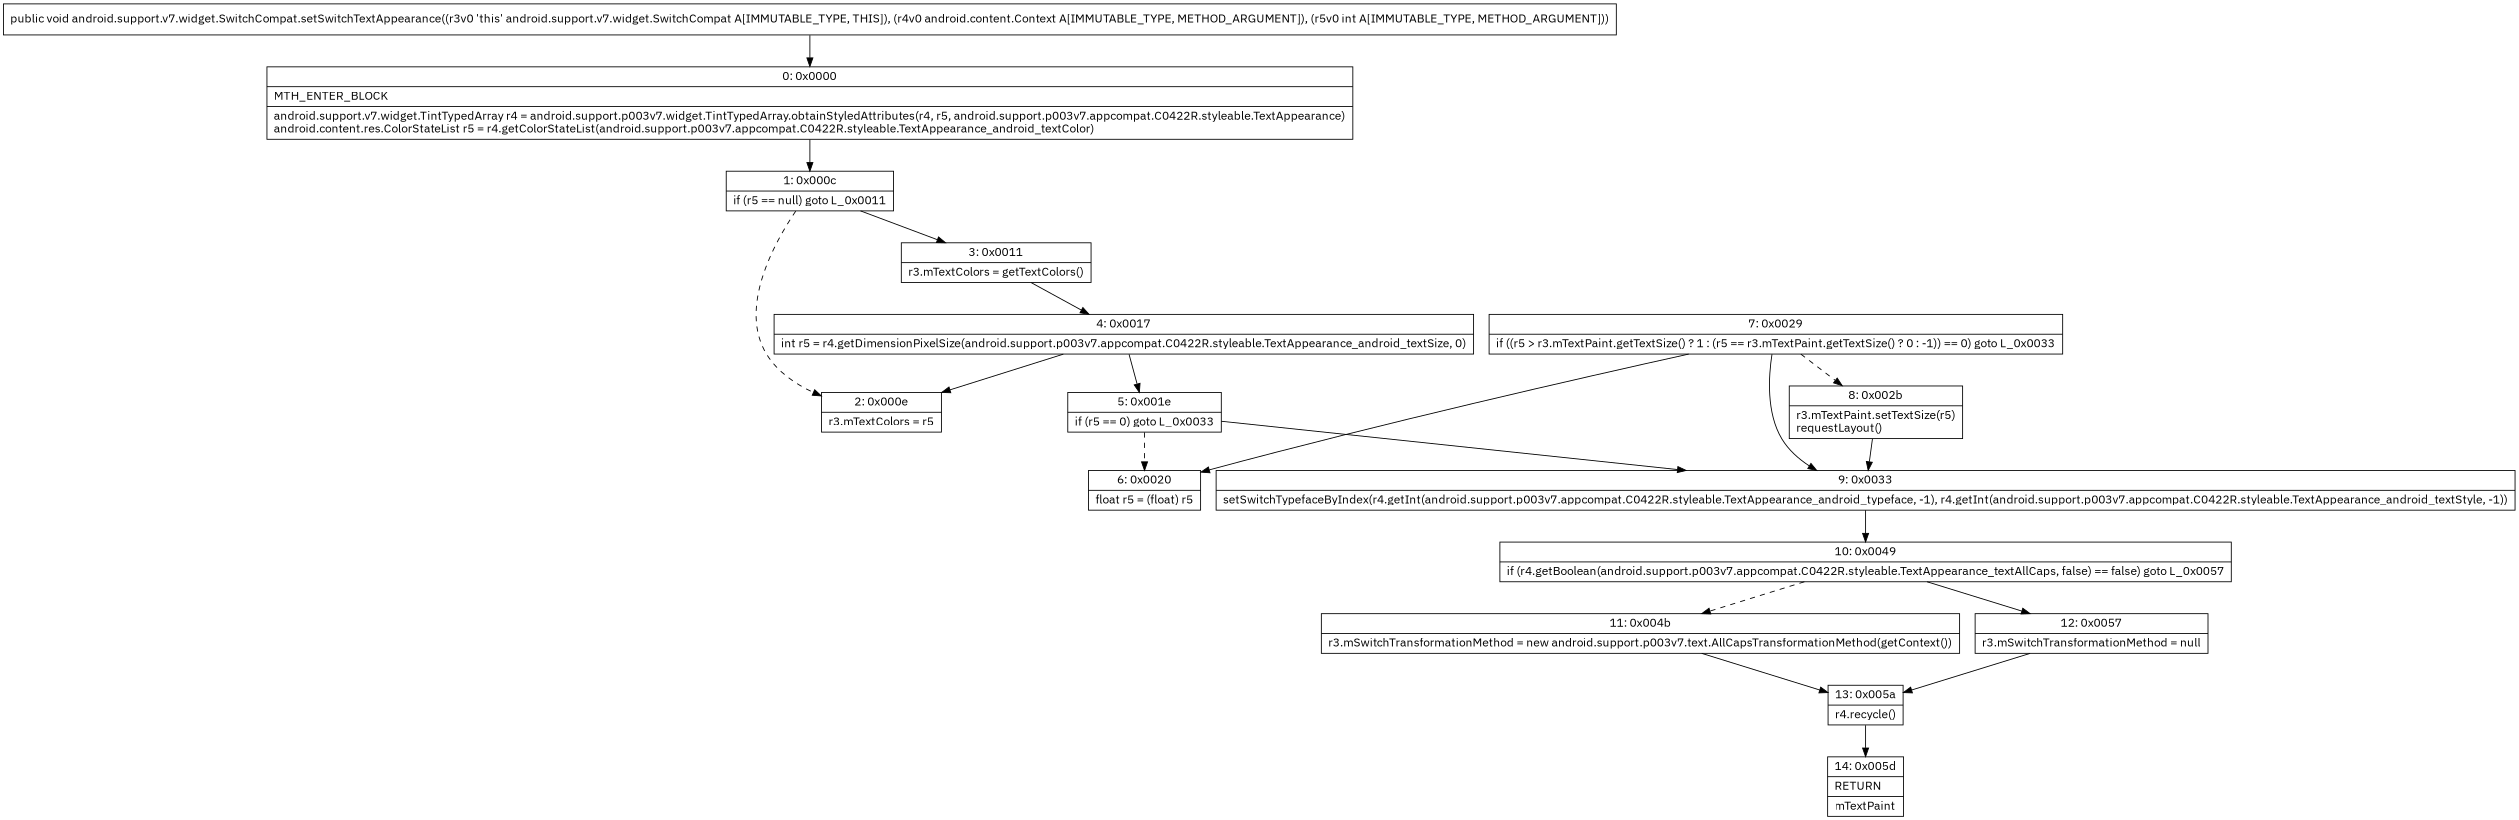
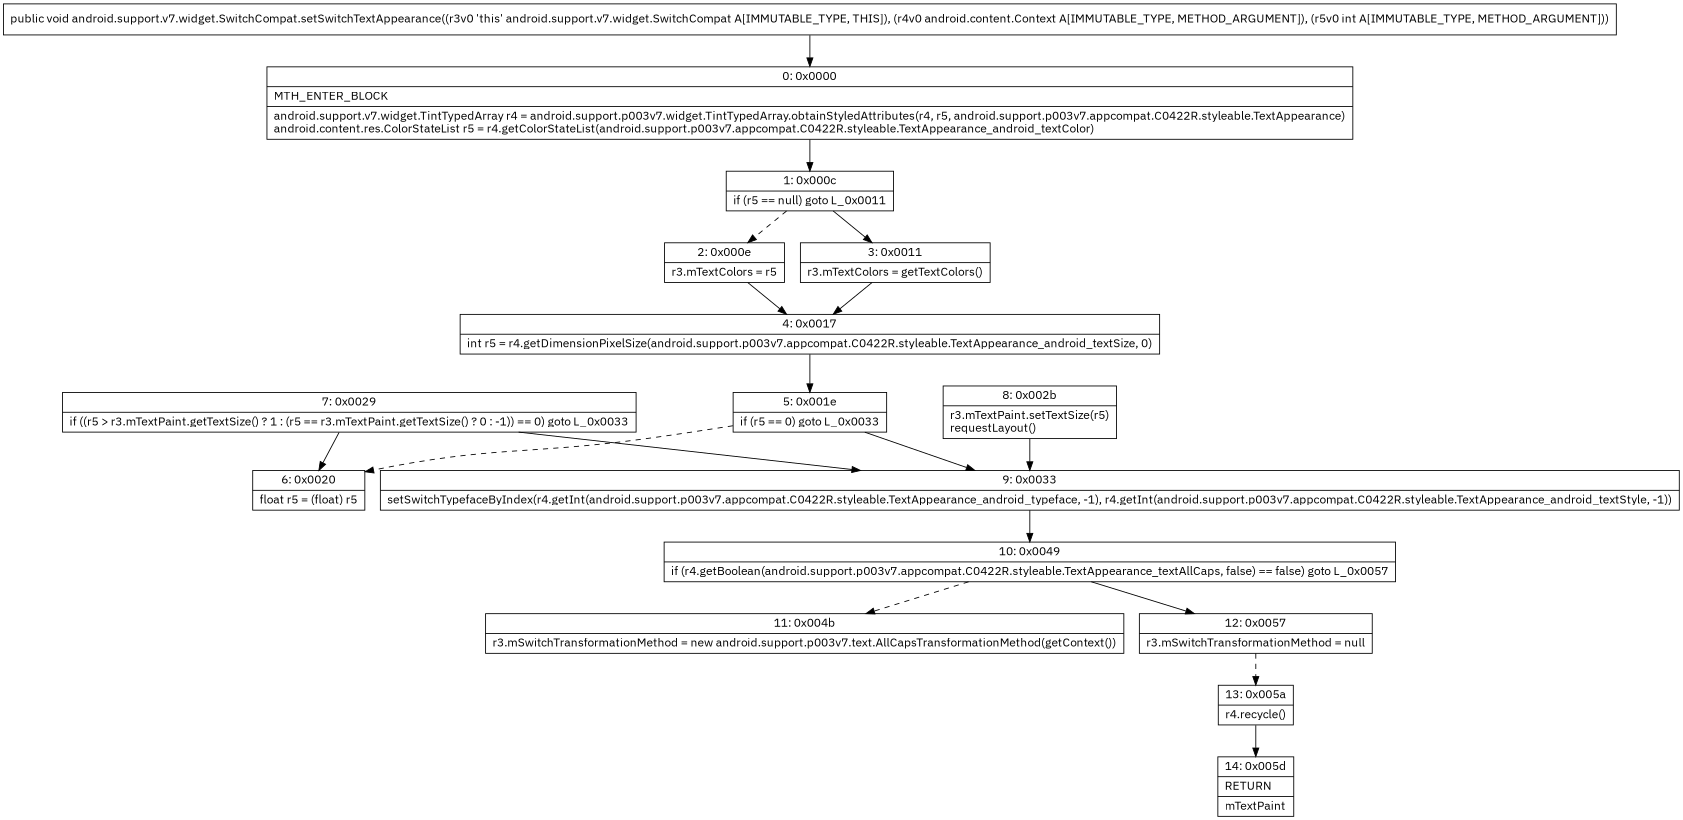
  digraph {
    fontname="IBM Plex Sans"
    node [fontname="IBM Plex Sans" shape=record]
    edge [fontname="IBM Plex Sans"]
    n1 [label="{0\:\ 0x0000|MTH_ENTER_BLOCK\l|android.support.v7.widget.TintTypedArray r4 = android.support.p003v7.widget.TintTypedArray.obtainStyledAttributes(r4, r5, android.support.p003v7.appcompat.C0422R.styleable.TextAppearance)\landroid.content.res.ColorStateList r5 = r4.getColorStateList(android.support.p003v7.appcompat.C0422R.styleable.TextAppearance_android_textColor)\l}"]
    n2 [label="{1\:\ 0x000c|if (r5 == null) goto L_0x0011\l}"]
    n3 [label="{2\:\ 0x000e|r3.mTextColors = r5\l}"]
    n4 [label="{3\:\ 0x0011|r3.mTextColors = getTextColors()\l}"]
    n5 [label="{4\:\ 0x0017|int r5 = r4.getDimensionPixelSize(android.support.p003v7.appcompat.C0422R.styleable.TextAppearance_android_textSize, 0)\l}"]
    n6 [label="{5\:\ 0x001e|if (r5 == 0) goto L_0x0033\l}"]
    n7 [label="{6\:\ 0x0020|float r5 = (float) r5\l}"]
    n8 [label="{9\:\ 0x0033|setSwitchTypefaceByIndex(r4.getInt(android.support.p003v7.appcompat.C0422R.styleable.TextAppearance_android_typeface, \-1), r4.getInt(android.support.p003v7.appcompat.C0422R.styleable.TextAppearance_android_textStyle, \-1))\l}"]
    n9 [label="{10\:\ 0x0049|if (r4.getBoolean(android.support.p003v7.appcompat.C0422R.styleable.TextAppearance_textAllCaps, false) == false) goto L_0x0057\l}"]
    n10 [label="{7\:\ 0x0029|if ((r5 \> r3.mTextPaint.getTextSize() ? 1 : (r5 == r3.mTextPaint.getTextSize() ? 0 : \-1)) == 0) goto L_0x0033\l}"]
    n11 [label="{8\:\ 0x002b|r3.mTextPaint.setTextSize(r5)\lrequestLayout()\l}"]
    n12 [label="{11\:\ 0x004b|r3.mSwitchTransformationMethod = new android.support.p003v7.text.AllCapsTransformationMethod(getContext())\l}"]
    n13 [label="{12\:\ 0x0057|r3.mSwitchTransformationMethod = null\l}"]
    n14 [label="{13\:\ 0x005a|r4.recycle()\l}"]
    n15 [label="{14\:\ 0x005d|RETURN\l|mTextPaint\l}"]
    n16 [label="{public void android.support.v7.widget.SwitchCompat.setSwitchTextAppearance((r3v0 'this' android.support.v7.widget.SwitchCompat A[IMMUTABLE_TYPE, THIS]), (r4v0 android.content.Context A[IMMUTABLE_TYPE, METHOD_ARGUMENT]), (r5v0 int A[IMMUTABLE_TYPE, METHOD_ARGUMENT])) }"]
    n1 -> n2
    n2 -> n3 [style=dashed]
    n2 -> n4
-   n5 -> n3
+   n3 -> n5
    n4 -> n5
    n5 -> n6
    n6 -> n7 [style=dashed]
    n6 -> n8
    n8 -> n9
    n9 -> n12 [style=dashed]
    n9 -> n13
    n10 -> n7
    n10 -> n8
-   n10 -> n11 [style=dashed]
    n11 -> n8
-   n12 -> n14
-   n13 -> n14
+   n13 -> n14 [style=dashed]
    n14 -> n15
    n16 -> n1
  }
